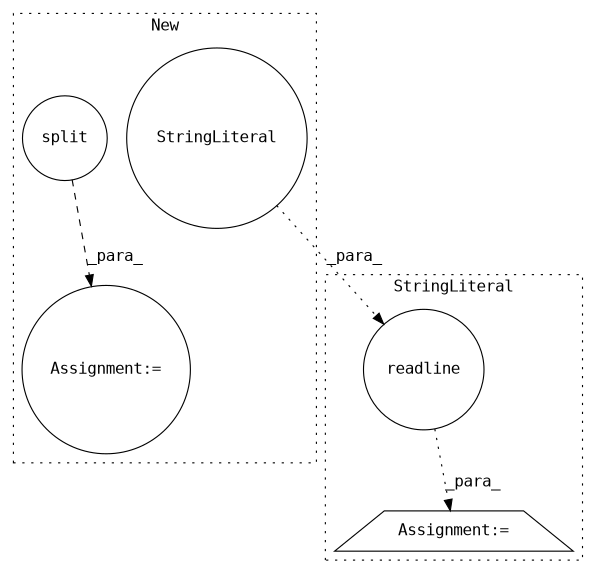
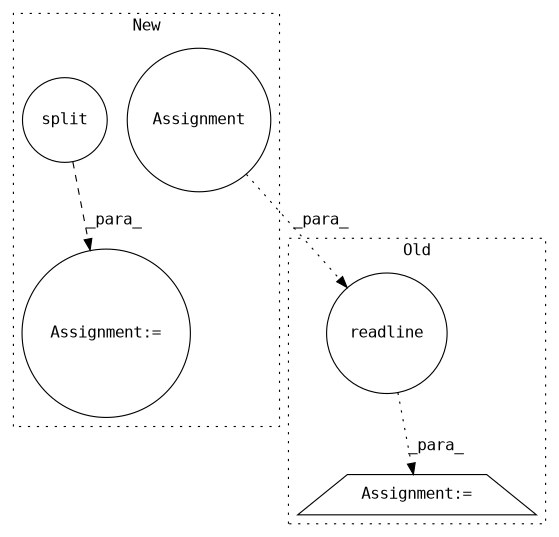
  digraph {
    fontname="DejaVu Sans Mono"
    node [a=32 fontname="DejaVu Sans Mono" shape=circle]
    edge [fontname="DejaVu Sans Mono" style=dotted]
    n1 [l=10 label=readline s=7760]
    n2 [a=7 l=1 label="Assignment:=" s=7814 shape=trapezium]
    n3 [l="6,1" label=split s="8364,8385"]
-   n4 [a=45 l=3 label=StringLiteral s=8370]
+   n4 [a=45 l=3 label=Assignment s=8370]
    n5 [a=7 l=44 label="Assignment:=" s=8351]
    subgraph cluster_1 {
-     label=StringLiteral
+     label=Old
      style=dotted
      n1
      n2
    }
    subgraph cluster_2 {
      label=New
      style=dotted
      n3
      n4
      n5
    }
    n1 -> n2 [label=_para_]
    n3 -> n5 [label=_para_ style=dashed]
    n4 -> n1 [label=_para_]
  }
